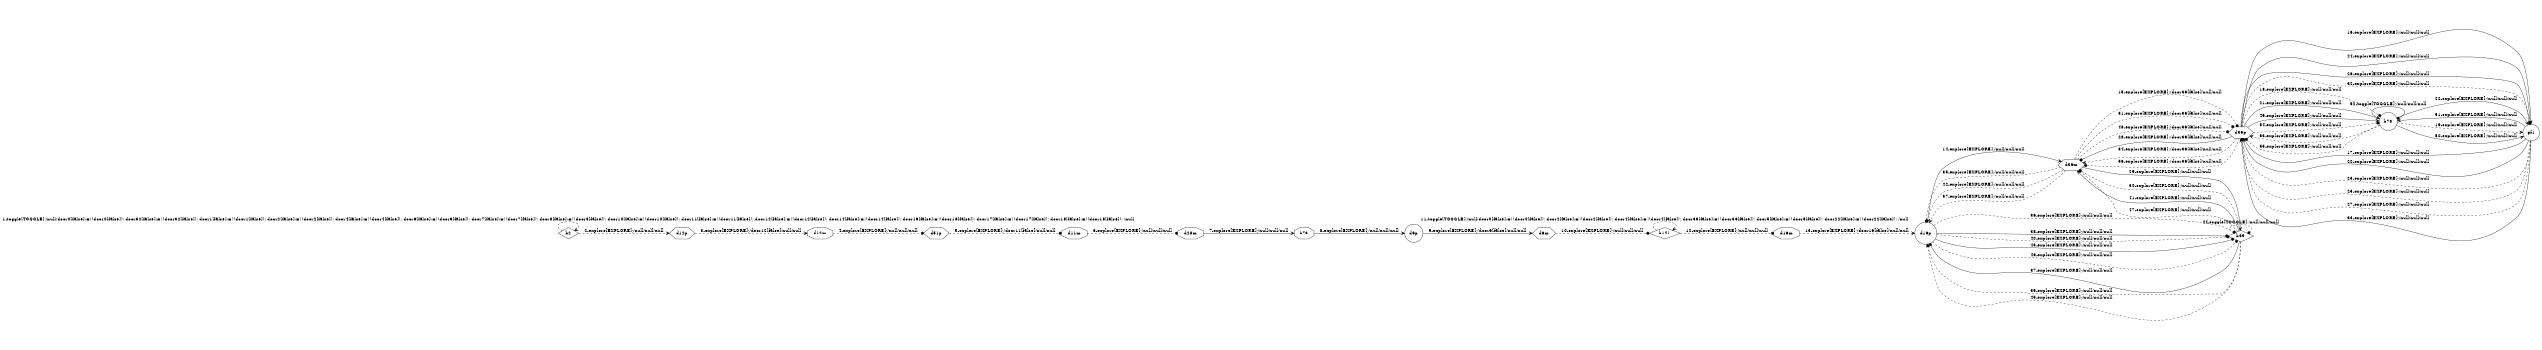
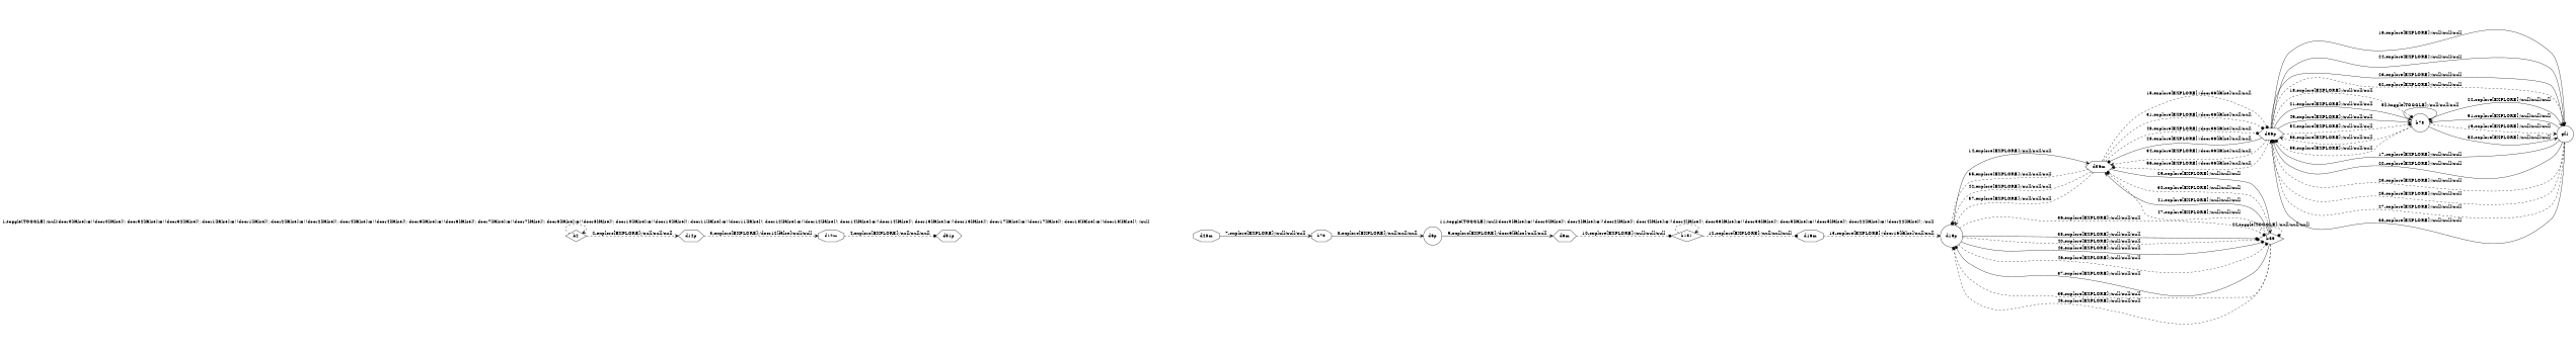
  digraph {
    rankdir=LR
    node [shape=hexagon]
    edge [arrowhead=dot style=dashed]
    b2 [shape=diamond]
    d12p
    d12m [shape=octagon]
    n4 [label=d51p]
-   d11m [shape=octagon]
    d28m [shape=octagon]
    b73 [shape=octagon]
    d6p [shape=circle]
    d6m
-   b141 [shape=diamond]
+   b141 [shape=diamond label=b151]
    d16m [shape=octagon]
    d16p [shape=circle]
    d36m
    b59 [shape=diamond]
    d36p
    gf1 [shape=circle]
    b78 [shape=circle]
    b2 -> b2 [arrowhead=vee label="1-toggle[TOGGLE];/null/door0[false]:=!(door0[false]); door32[false]:=!(door32[false]); door1[false]:=!(door1[false]); door2[false]:=!(door2[false]); door4[false]:=!(door4[false]); door6[false]:=!(door6[false]); door7[false]:=!(door7[false]); door8[false]:=!(door8[false]); door10[false]:=!(door10[false]); door11[false]:=!(door11[false]); door12[false]:=!(door12[false]); door14[false]:=!(door14[false]); door16[false]:=!(door16[false]); door17[false]:=!(door17[false]); door18[false]:=!(door18[false]); /null"]
    b2 -> d12p [arrowhead=vee label="2-explore[EXPLORE];/null/null/null"]
    d12p -> d12m [arrowhead=vee label="3-explore[EXPLORE];/door12[false]/null/null"]
    d12m -> n4 [label="4-explore[EXPLORE];/null/null/null"]
-   n4 -> d11m [label="5-explore[EXPLORE];/door11[false]/null/null"]
-   d11m -> d28m [label="6-explore[EXPLORE];/null/null/null"]
    d28m -> b73 [arrowhead=vee label="7-explore[EXPLORE];/null/null/null" style=solid]
    b73 -> d6p [arrowhead=vee label="8-explore[EXPLORE];/null/null/null" style=solid]
    d6p -> d6m [arrowhead=vee label="9-explore[EXPLORE];/door6[false]/null/null" style=solid]
    d6m -> b141 [label="10-explore[EXPLORE];/null/null/null"]
    b141 -> b141 [arrowhead=vee label="11-toggle[TOGGLE];/null/door0[false]:=!(door0[false]); door2[false]:=!(door2[false]); door4[false]:=!(door4[false]); door36[false]:=!(door36[false]); door5[false]:=!(door5[false]); door22[false]:=!(door22[false]); /null"]
    b141 -> d16m [label="12-explore[EXPLORE];/null/null/null"]
    d16m -> d16p [arrowhead=vee label="13-explore[EXPLORE];/door16[false]/null/null"]
    d16p -> d36m [arrowhead=vee label="14-explore[EXPLORE];/null/null/null" style=solid]
    d16p -> b59 [label="36-explore[EXPLORE];/null/null/null"]
    d16p -> b59 [label="38-explore[EXPLORE];/null/null/null" style=solid]
    d16p -> b59 [label="40-explore[EXPLORE];/null/null/null"]
    d16p -> b59 [label="43-explore[EXPLORE];/null/null/null" style=solid]
    d16p -> b59 [label="46-explore[EXPLORE];/null/null/null"]
    d36m -> d16p [label="35-explore[EXPLORE];/null/null/null"]
    d36m -> d16p [arrowhead=vee label="42-explore[EXPLORE];/null/null/null"]
    d36m -> d16p [arrowhead=vee label="57-explore[EXPLORE];/null/null/null"]
    d36m -> b59 [arrowhead=vee label="29-explore[EXPLORE];/null/null/null" style=solid]
    d36m -> d36p [label="15-explore[EXPLORE];/door36[false]/null/null"]
    d36m -> d36p [label="31-explore[EXPLORE];/door36[false]/null/null"]
    d36m -> d36p [label="48-explore[EXPLORE];/door36[false]/null/null"]
    b59 -> d16p [label="37-explore[EXPLORE];/null/null/null" style=solid]
    b59 -> d16p [arrowhead=vee label="39-explore[EXPLORE];/null/null/null"]
    b59 -> d16p [label="45-explore[EXPLORE];/null/null/null"]
    b59 -> d36m [label="30-explore[EXPLORE];/null/null/null"]
    b59 -> d36m [arrowhead=vee label="41-explore[EXPLORE];/null/null/null" style=solid]
    b59 -> d36m [label="47-explore[EXPLORE];/null/null/null"]
    b59 -> b59 [label="44-toggle[TOGGLE];/null/null/null"]
    d36p -> d36m [label="28-explore[EXPLORE];/door36[false]/null/null" style=solid]
    d36p -> d36m [arrowhead=vee label="34-explore[EXPLORE];/door36[false]/null/null"]
    d36p -> d36m [label="56-explore[EXPLORE];/door36[false]/null/null"]
    d36p -> gf1 [arrowhead=vee label="16-explore[EXPLORE];/null/null/null" style=solid]
    d36p -> gf1 [arrowhead=vee label="24-explore[EXPLORE];/null/null/null" style=solid]
    d36p -> gf1 [label="26-explore[EXPLORE];/null/null/null" style=solid]
    d36p -> gf1 [arrowhead=vee label="32-explore[EXPLORE];/null/null/null"]
    d36p -> b78 [label="18-explore[EXPLORE];/null/null/null"]
    d36p -> b78 [arrowhead=vee label="21-explore[EXPLORE];/null/null/null" style=solid]
    d36p -> b78 [arrowhead=vee label="49-explore[EXPLORE];/null/null/null" style=solid]
    d36p -> b78 [label="54-explore[EXPLORE];/null/null/null"]
    gf1 -> d36p [arrowhead=vee label="17-explore[EXPLORE];/null/null/null" style=solid]
    gf1 -> d36p [label="20-explore[EXPLORE];/null/null/null" style=solid]
    gf1 -> d36p [label="23-explore[EXPLORE];/null/null/null"]
    gf1 -> d36p [arrowhead=vee label="25-explore[EXPLORE];/null/null/null"]
    gf1 -> d36p [label="27-explore[EXPLORE];/null/null/null"]
    gf1 -> d36p [arrowhead=vee label="33-explore[EXPLORE];/null/null/null" style=solid]
    gf1 -> b78 [arrowhead=vee label="51-explore[EXPLORE];/null/null/null" style=solid]
    b78 -> d36p [arrowhead=vee label="53-explore[EXPLORE];/null/null/null"]
    b78 -> d36p [label="55-explore[EXPLORE];/null/null/null"]
    b78 -> gf1 [arrowhead=vee label="19-explore[EXPLORE];/null/null/null"]
    b78 -> gf1 [arrowhead=vee label="22-explore[EXPLORE];/null/null/null" style=solid]
    b78 -> gf1 [arrowhead=vee label="50-explore[EXPLORE];/null/null/null" style=solid]
    b78 -> b78 [label="52-toggle[TOGGLE];/null/null/null" style=solid]
  }
